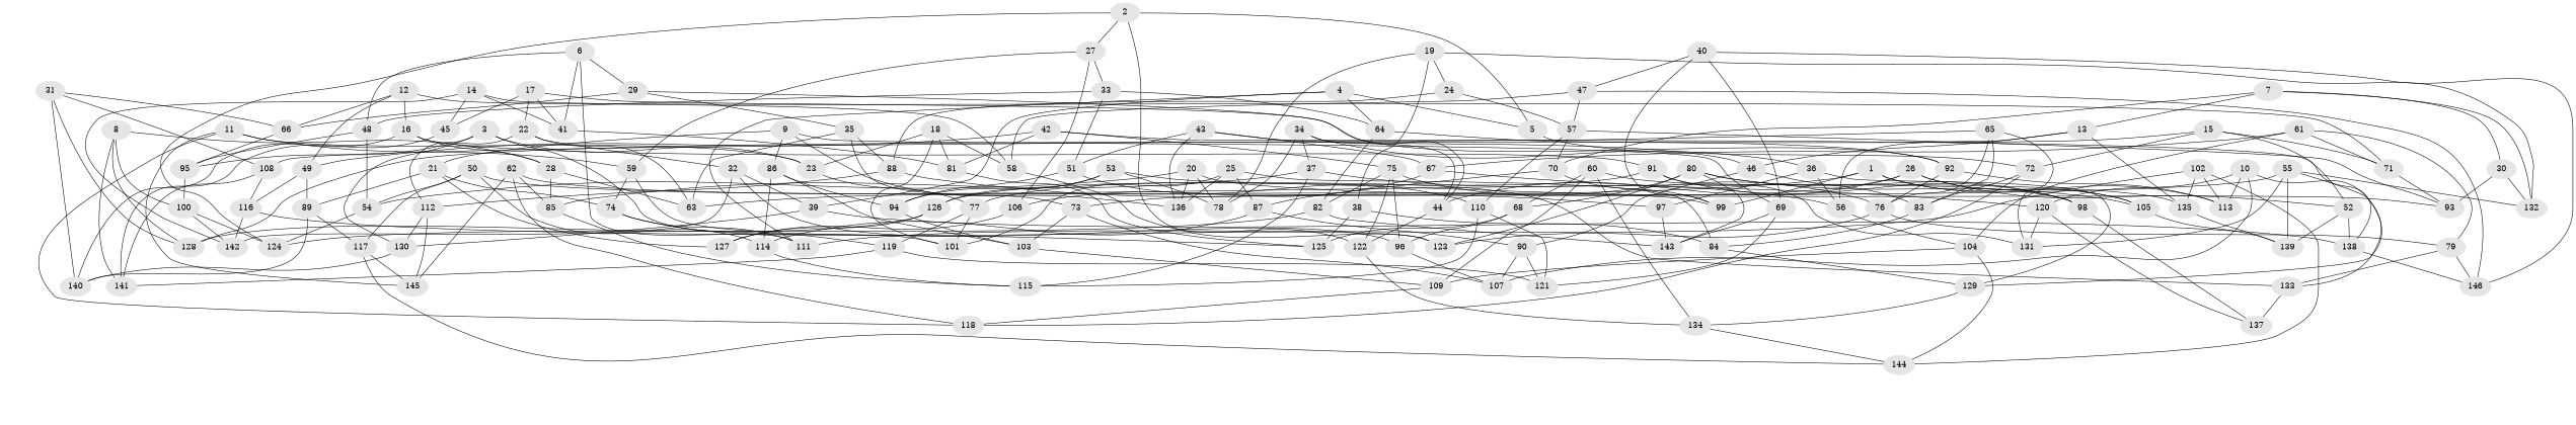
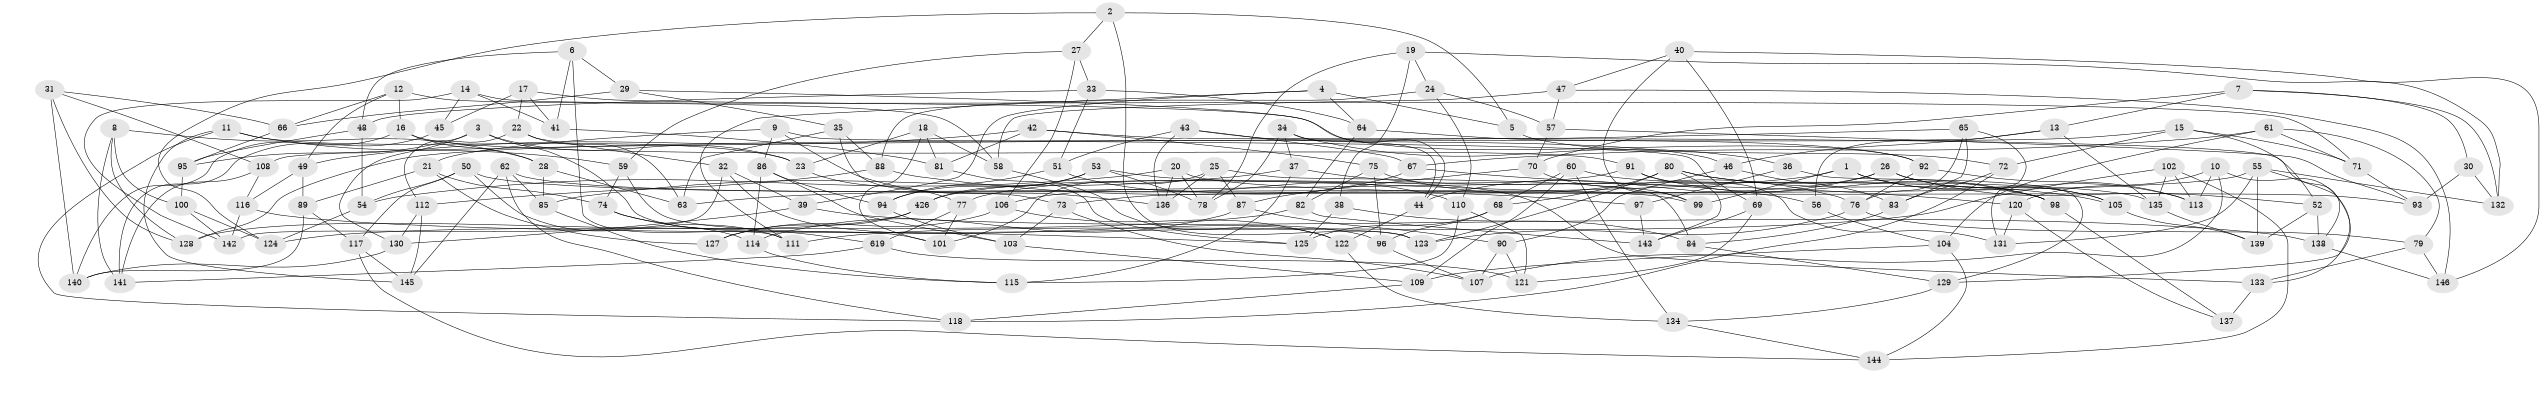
  graph {
    node [color=gray90 style=filled]
    1
    63
    99
    105
    113
    139
    2
    5
    27
    123
    124
    72
    59
    33
    106
    3
    23
    95
    101
    130
    77
    100
    140
    4
    39
    64
    111
    138
    92
    82
    68
    96
    125
    118
    83
    6
    29
    41
    48
    66
    44
    35
    81
    54
    7
    13
    30
    70
    132
    46
    56
    135
    93
    87
    8
    28
    128
    141
    85
    142
    9
    21
    69
    86
    136
    74
    89
    127
    121
    143
    114
    94
    103
    10
    107
    120
    133
    137
    131
    11
    145
    12
    16
    49
    58
    91
    116
    122
    90
    104
    14
    45
    71
    15
    52
-   126
+   126 [label=426]
    98
    17
    22
    32
    112
    76
    18
    19
    24
    38
    78
    57
    88
    110
    84
    20
-   119
+   119 [label=619]
    117
    97
    115
    25
    129
    26
    51
    73
    31
    108
    34
    36
    37
    134
    146
    40
    47
    42
    75
    43
    67
    50
    144
    53
    55
    109
    60
    61
    79
    62
    65
    80
    102
    1 -- 63
    1 -- 99
    1 -- 105
    1 -- 113
    105 -- 139
    2 -- 5
    2 -- 27
    2 -- 123
    2 -- 124
    5 -- 72
    27 -- 59
    27 -- 33
    27 -- 106
    72 -- 118
    72 -- 83
    59 -- 123
    59 -- 74
    33 -- 64
    33 -- 48
    33 -- 51
    106 -- 127
-   75 -- 122
+   106 -- 122
    3 -- 23
    3 -- 95
    3 -- 101
    3 -- 130
    23 -- 77
    95 -- 100
    130 -- 140
    77 -- 101
    77 -- 119
    100 -- 124
    100 -- 142
    4 -- 5
    4 -- 39
    4 -- 64
    4 -- 111
    39 -- 130
    39 -- 138
    64 -- 92
    64 -- 82
    138 -- 146
    92 -- 113
    92 -- 76
    82 -- 124
    82 -- 143
    68 -- 96
    68 -- 125
    96 -- 107
    83 -- 84
    6 -- 111
    6 -- 29
    6 -- 41
    6 -- 48
    29 -- 66
    29 -- 44
    29 -- 35
    41 -- 81
    48 -- 95
    48 -- 54
    66 -- 95
    44 -- 122
    35 -- 63
    35 -- 88
    35 -- 73
    81 -- 125
    54 -- 124
    7 -- 13
    7 -- 30
    7 -- 70
    7 -- 132
    13 -- 46
    13 -- 56
    13 -- 135
    30 -- 132
    30 -- 93
    70 -- 99
    70 -- 87
    46 -- 83
    46 -- 90
    56 -- 104
    135 -- 139
    87 -- 114
    87 -- 90
    8 -- 100
    8 -- 28
    8 -- 128
    8 -- 141
    28 -- 63
    28 -- 85
    85 -- 115
    9 -- 21
    9 -- 69
    9 -- 86
    9 -- 136
    21 -- 74
    21 -- 89
    21 -- 127
    69 -- 121
    69 -- 143
    86 -- 114
    86 -- 94
    86 -- 103
    74 -- 111
    74 -- 119
    89 -- 140
    89 -- 117
    114 -- 115
    94 -- 103
    103 -- 109
    10 -- 113
    10 -- 107
    10 -- 120
    10 -- 133
    120 -- 137
    120 -- 131
    133 -- 137
    11 -- 59
    11 -- 23
    11 -- 118
    11 -- 145
    12 -- 66
    12 -- 16
    12 -- 49
    12 -- 58
    16 -- 140
    16 -- 28
    16 -- 91
    49 -- 89
    49 -- 116
    58 -- 122
    91 -- 131
    91 -- 126
    91 -- 98
    116 -- 125
    116 -- 142
    122 -- 134
    90 -- 121
    90 -- 107
    104 -- 144
    104 -- 109
    14 -- 41
    14 -- 142
    14 -- 45
    14 -- 71
    45 -- 141
    71 -- 93
    15 -- 72
    15 -- 128
    15 -- 71
    15 -- 52
    52 -- 139
    52 -- 138
    126 -- 128
    126 -- 127
    98 -- 137
    17 -- 92
    17 -- 41
    17 -- 45
    17 -- 22
    22 -- 63
    22 -- 32
    22 -- 112
    32 -- 39
    32 -- 96
    32 -- 142
    112 -- 130
    112 -- 145
    76 -- 123
    76 -- 79
    18 -- 23
    18 -- 101
    18 -- 81
    18 -- 58
    19 -- 132
    19 -- 24
    19 -- 38
    19 -- 78
    24 -- 57
    24 -- 88
-   57 -- 110
+   24 -- 110
    38 -- 125
    38 -- 84
    57 -- 70
    57 -- 93
    88 -- 112
    88 -- 97
    110 -- 121
    110 -- 115
    84 -- 129
    20 -- 54
    20 -- 93
    20 -- 136
    20 -- 78
    119 -- 141
    119 -- 121
    117 -- 145
    117 -- 144
    97 -- 143
    25 -- 101
    25 -- 87
    25 -- 136
    25 -- 84
    129 -- 134
    26 -- 105
    26 -- 77
    26 -- 44
    26 -- 52
    51 -- 94
    51 -- 110
    73 -- 103
    73 -- 107
    31 -- 140
    31 -- 66
    31 -- 128
    31 -- 108
    108 -- 141
    108 -- 116
    34 -- 44
    34 -- 78
    34 -- 36
    34 -- 37
-   36 -- 56
    36 -- 97
    36 -- 129
    37 -- 56
    37 -- 85
    37 -- 115
    134 -- 144
    40 -- 99
    40 -- 69
    40 -- 146
    40 -- 47
    47 -- 58
    47 -- 57
    47 -- 146
    42 -- 138
    42 -- 81
    42 -- 49
    42 -- 75
    75 -- 82
    75 -- 96
    75 -- 76
    43 -- 46
    43 -- 136
    43 -- 51
    43 -- 67
    67 -- 106
    67 -- 120
    50 -- 99
    50 -- 54
    50 -- 114
    50 -- 117
    53 -- 94
    53 -- 133
    53 -- 126
    53 -- 78
    55 -- 139
    55 -- 132
    55 -- 131
    55 -- 129
    55 -- 73
    109 -- 118
    60 -- 68
    60 -- 98
    60 -- 134
    60 -- 109
    61 -- 104
    61 -- 71
    61 -- 67
    61 -- 79
    79 -- 133
    79 -- 146
    62 -- 118
    62 -- 135
    62 -- 85
    62 -- 145
    65 -- 83
    65 -- 131
    65 -- 76
    65 -- 108
    80 -- 105
    80 -- 123
    80 -- 68
    80 -- 143
    80 -- 98
    102 -- 113
    102 -- 111
    102 -- 135
    102 -- 144
  }
